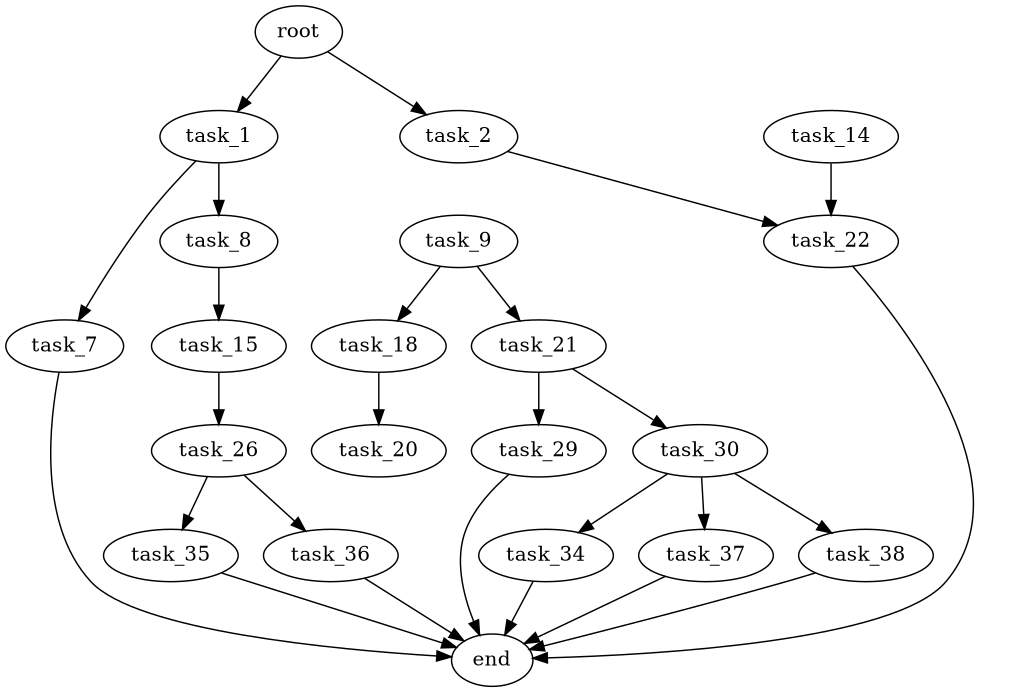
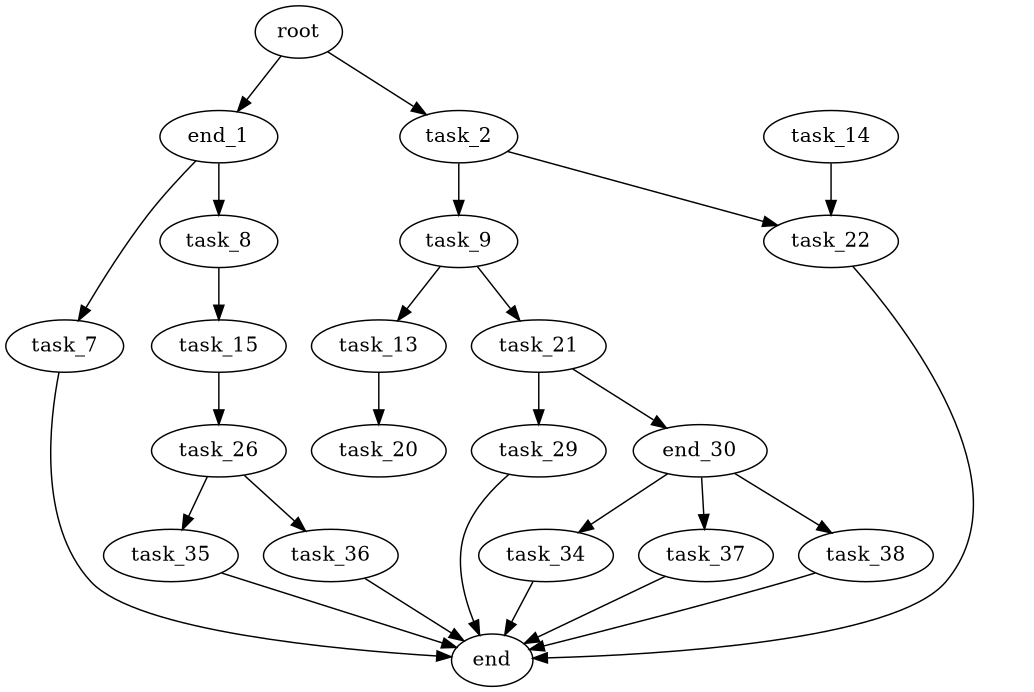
  digraph {
    root
-   task_1
+   task_1 [label=end_1]
    task_2
    task_7
    task_8
    task_9
    task_22
    end
    task_15
-   task_13 [label=task_18]
+   task_13
    task_21
    task_14
    task_26
    task_20
    task_29
-   task_30
+   task_30 [label=end_30]
    task_35
    task_36
    task_34
    task_37
    task_38
    root -> task_1
    root -> task_2
    task_1 -> task_7
    task_1 -> task_8
+   task_2 -> task_9
    task_2 -> task_22
    task_7 -> end
    task_8 -> task_15
    task_9 -> task_13
    task_9 -> task_21
    task_22 -> end
    task_15 -> task_26
    task_13 -> task_20
    task_21 -> task_29
    task_21 -> task_30
    task_14 -> task_22
    task_26 -> task_35
    task_26 -> task_36
    task_29 -> end
    task_30 -> task_34
    task_30 -> task_37
    task_30 -> task_38
    task_35 -> end
    task_36 -> end
    task_34 -> end
    task_37 -> end
    task_38 -> end
  }
